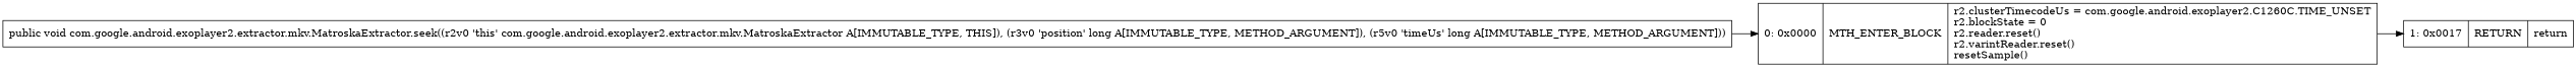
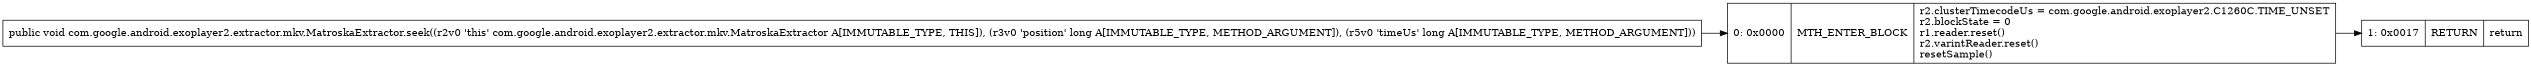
  digraph {
    rankdir=LR
    node [shape=record]
-   n1 [label="{0\:\ 0x0000|MTH_ENTER_BLOCK\l|r2.clusterTimecodeUs = com.google.android.exoplayer2.C1260C.TIME_UNSET\lr2.blockState = 0\lr2.reader.reset()\lr2.varintReader.reset()\lresetSample()\l}"]
+   n1 [label="{0\:\ 0x0000|MTH_ENTER_BLOCK\l|r2.clusterTimecodeUs = com.google.android.exoplayer2.C1260C.TIME_UNSET\lr2.blockState = 0\lr1.reader.reset()\lr2.varintReader.reset()\lresetSample()\l}"]
    n2 [label="{1\:\ 0x0017|RETURN\l|return\l}"]
    n3 [label="{public void com.google.android.exoplayer2.extractor.mkv.MatroskaExtractor.seek((r2v0 'this' com.google.android.exoplayer2.extractor.mkv.MatroskaExtractor A[IMMUTABLE_TYPE, THIS]), (r3v0 'position' long A[IMMUTABLE_TYPE, METHOD_ARGUMENT]), (r5v0 'timeUs' long A[IMMUTABLE_TYPE, METHOD_ARGUMENT])) }"]
    n1 -> n2
    n3 -> n1
  }
